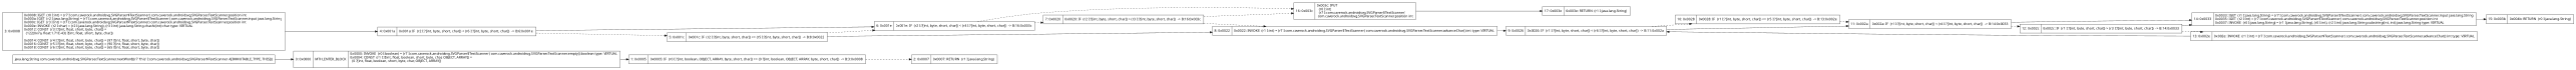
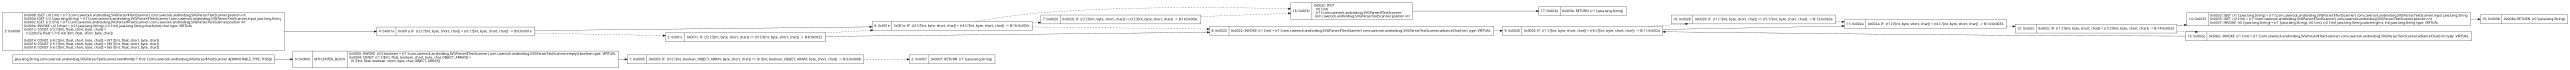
  digraph {
    fontname="Noto Sans"
    rankdir=LR
    node [fontname="Noto Sans" shape=record]
    edge [fontname="Noto Sans"]
    n1 [label="{0\:\ 0x0000|MTH_ENTER_BLOCK\l|0x0000: INVOKE  (r0 I:boolean) = (r7 I:com.caverock.androidsvg.SVGParser$TextScanner) com.caverock.androidsvg.SVGParser.TextScanner.empty():boolean type: VIRTUAL \l0x0004: CONST  (r1 I:?[int, float, boolean, short, byte, char, OBJECT, ARRAY]) = \l  (0 ?[int, float, boolean, short, byte, char, OBJECT, ARRAY])\l \l}"]
    n2 [label="{1\:\ 0x0005|0x0005: IF  (r0 I:?[int, boolean, OBJECT, ARRAY, byte, short, char]) == (0 ?[int, boolean, OBJECT, ARRAY, byte, short, char])  \-\> B:3:0x0008 \l}"]
    n3 [label="{2\:\ 0x0007|0x0007: RETURN  (r1 I:java.lang.String) \l}"]
    n4 [label="{3\:\ 0x0008|0x0008: IGET  (r0 I:int) = (r7 I:com.caverock.androidsvg.SVGParser$TextScanner) com.caverock.androidsvg.SVGParser.TextScanner.position int \l0x000a: IGET  (r2 I:java.lang.String) = (r7 I:com.caverock.androidsvg.SVGParser$TextScanner) com.caverock.androidsvg.SVGParser.TextScanner.input java.lang.String \l0x000c: IGET  (r3 I:int) = (r7 I:com.caverock.androidsvg.SVGParser$TextScanner) com.caverock.androidsvg.SVGParser.TextScanner.position int \l0x000e: INVOKE  (r2 I:char) = (r2 I:java.lang.String), (r3 I:int) java.lang.String.charAt(int):char type: VIRTUAL \l0x0012: CONST  (r3 I:?[int, float, short, byte, char]) = \l  (122(0x7a, float:1.71E\-43) ?[int, float, short, byte, char])\l \l0x0014: CONST  (r4 I:?[int, float, short, byte, char]) = (97 ?[int, float, short, byte, char]) \l0x0016: CONST  (r5 I:?[int, float, short, byte, char]) = (90 ?[int, float, short, byte, char]) \l0x0018: CONST  (r6 I:?[int, float, short, byte, char]) = (65 ?[int, float, short, byte, char]) \l}"]
    n5 [label="{4\:\ 0x001a|0x001a: IF  (r2 I:?[int, byte, short, char]) \< (r6 I:?[int, byte, short, char])  \-\> B:6:0x001e \l}"]
    n6 [label="{5\:\ 0x001c|0x001c: IF  (r2 I:?[int, byte, short, char]) \<= (r5 I:?[int, byte, short, char])  \-\> B:8:0x0022 \l}"]
    n7 [label="{6\:\ 0x001e|0x001e: IF  (r2 I:?[int, byte, short, char]) \< (r4 I:?[int, byte, short, char])  \-\> B:16:0x003c \l}"]
    n8 [label="{8\:\ 0x0022|0x0022: INVOKE  (r1 I:int) = (r7 I:com.caverock.androidsvg.SVGParser$TextScanner) com.caverock.androidsvg.SVGParser.TextScanner.advanceChar():int type: VIRTUAL \l}"]
    n9 [label="{7\:\ 0x0020|0x0020: IF  (r2 I:?[int, byte, short, char]) \> (r3 I:?[int, byte, short, char])  \-\> B:16:0x003c \l}"]
    n10 [label="{16\:\ 0x003c|0x003c: IPUT  \l  (r0 I:int)\l  (r7 I:com.caverock.androidsvg.SVGParser$TextScanner)\l com.caverock.androidsvg.SVGParser.TextScanner.position int \l}"]
    n11 [label="{9\:\ 0x0026|0x0026: IF  (r1 I:?[int, byte, short, char]) \< (r6 I:?[int, byte, short, char])  \-\> B:11:0x002a \l}"]
    n12 [label="{17\:\ 0x003e|6x003e: RETURN  (r1 I:java.lang.String) \l}"]
    n13 [label="{10\:\ 0x0028|0x0028: IF  (r1 I:?[int, byte, short, char]) \<= (r5 I:?[int, byte, short, char])  \-\> B:13:0x002e \l}"]
    n14 [label="{11\:\ 0x002a|0x002a: IF  (r1 I:?[int, byte, short, char]) \< (r4 I:?[int, byte, short, char])  \-\> B:14:0x0033 \l}"]
    n15 [label="{12\:\ 0x002c|0x002c: IF  (r1 I:?[int, byte, short, char]) \> (r3 I:?[int, byte, short, char])  \-\> B:14:0x0033 \l}"]
    n16 [label="{14\:\ 0x0033|0x0033: IGET  (r1 I:java.lang.String) = (r7 I:com.caverock.androidsvg.SVGParser$TextScanner) com.caverock.androidsvg.SVGParser.TextScanner.input java.lang.String \l0x0035: IGET  (r2 I:int) = (r7 I:com.caverock.androidsvg.SVGParser$TextScanner) com.caverock.androidsvg.SVGParser.TextScanner.position int \l0x0037: INVOKE  (r0 I:java.lang.String) = (r1 I:java.lang.String), (r0 I:int), (r2 I:int) java.lang.String.substring(int, int):java.lang.String type: VIRTUAL \l}"]
    n17 [label="{13\:\ 0x002e|0x002e: INVOKE  (r1 I:int) = (r7 I:com.caverock.androidsvg.SVGParser$TextScanner) com.caverock.androidsvg.SVGParser.TextScanner.advanceChar():int type: VIRTUAL \l}"]
    n18 [label="{15\:\ 0x003b|0x004b: RETURN  (r0 I:java.lang.String) \l}"]
    n19 [label="{java.lang.String com.caverock.androidsvg.SVGParser.TextScanner.nextWord((r7 'this' I:com.caverock.androidsvg.SVGParser$TextScanner A[IMMUTABLE_TYPE, THIS])) }"]
    n1 -> n2
    n2 -> n3 [style=dashed]
    n4 -> n5
    n5 -> n6 [style=dashed]
    n5 -> n7
    n6 -> n7 [style=dashed]
    n6 -> n8
    n7 -> n9 [style=dashed]
    n7 -> n10 [style=dashed]
    n8 -> n11
-   n9 -> n8 [style=dashed]
+   n7 -> n8 [style=dashed]
    n9 -> n10 [style=dashed]
    n10 -> n12
    n11 -> n13 [style=dashed]
    n11 -> n14
    n13 -> n14 [style=dashed]
    n14 -> n15 [style=dashed]
-   n14 -> n16
    n15 -> n16
    n15 -> n17 [style=dashed]
    n16 -> n18
    n17 -> n11
    n19 -> n1
  }
